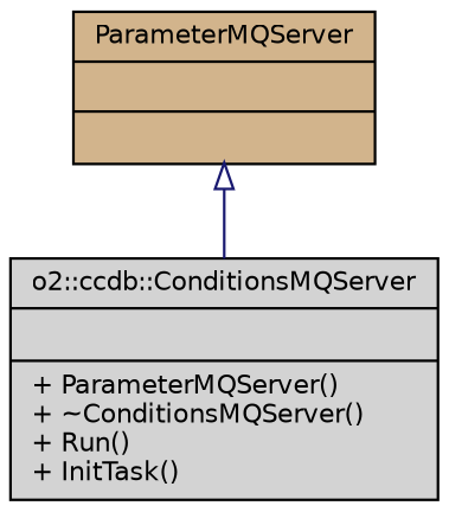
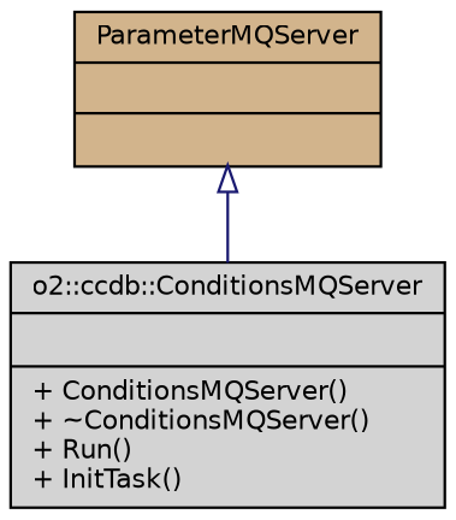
  digraph {
    node [color=black fontname=Helvetica fontsize=10 shape=record style=filled]
-   n1 [fillcolor=lightgrey fontcolor=black height=0.2 label="{o2::ccdb::ConditionsMQServer\n||+ ParameterMQServer()\l+ ~ConditionsMQServer()\l+ Run()\l+ InitTask()\l}" width=0.4]
+   n1 [fillcolor=lightgrey fontcolor=black height=0.2 label="{o2::ccdb::ConditionsMQServer\n||+ ConditionsMQServer()\l+ ~ConditionsMQServer()\l+ Run()\l+ InitTask()\l}" width=0.4]
    n2 [height=0.2 label="{ParameterMQServer\n||}" width=0.4 fillcolor=tan]
    n2 -> n1 [arrowtail=onormal color=midnightblue dir=back fontname=Helvetica fontsize=10 labelfontname=Helvetica labelfontsize=10 style=solid]
  }
